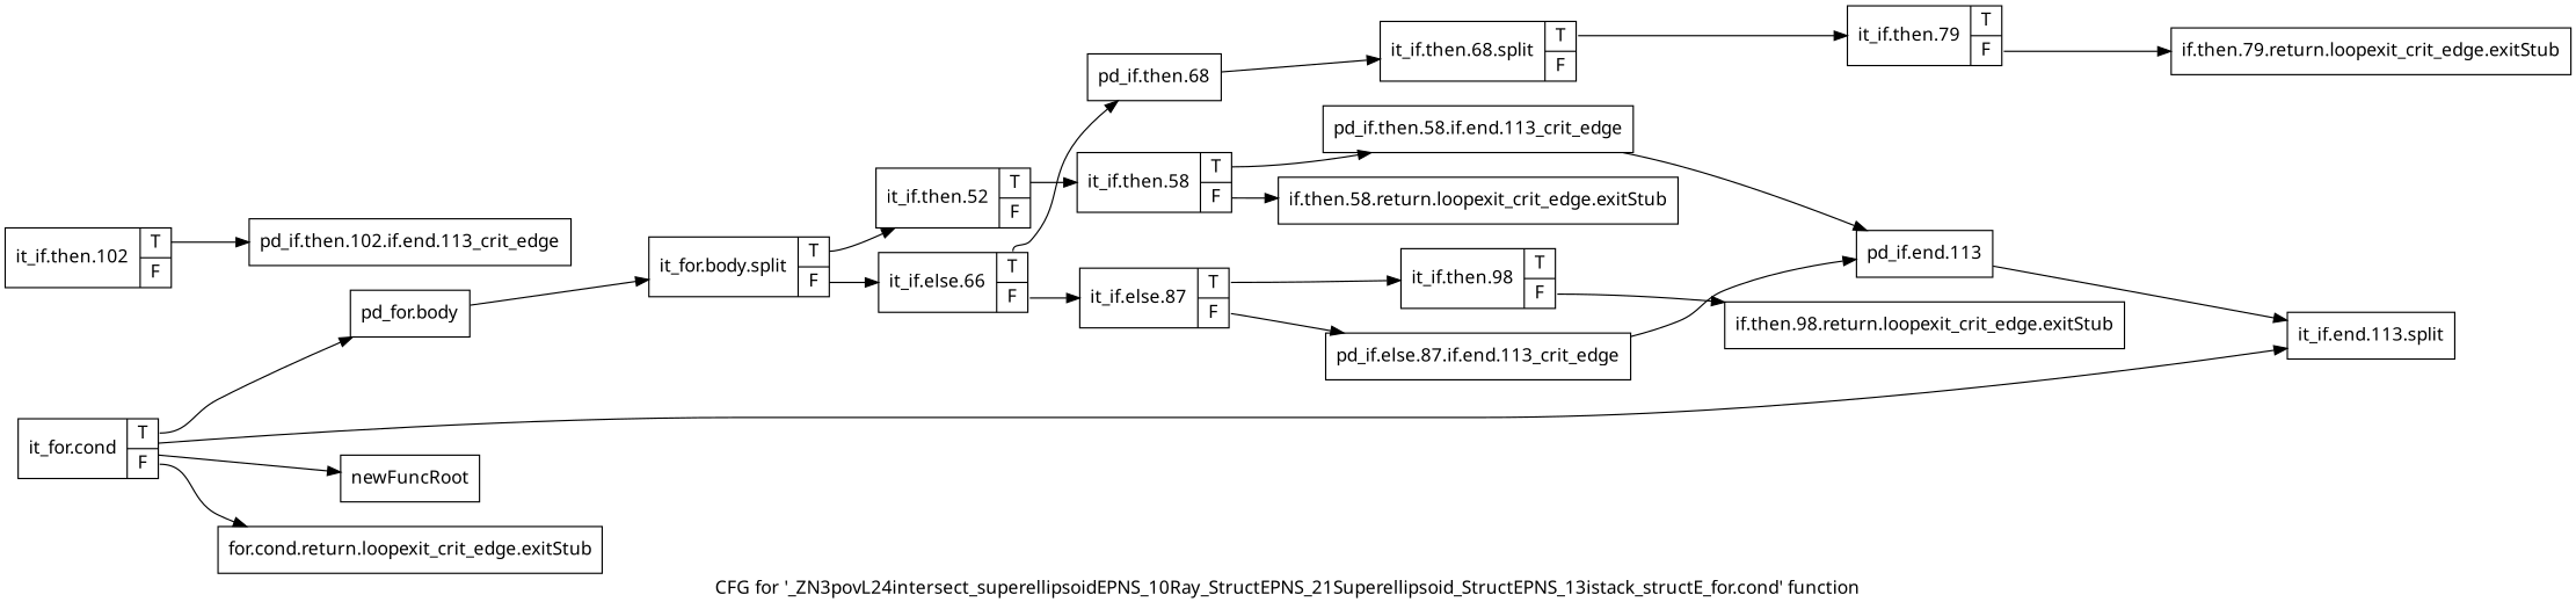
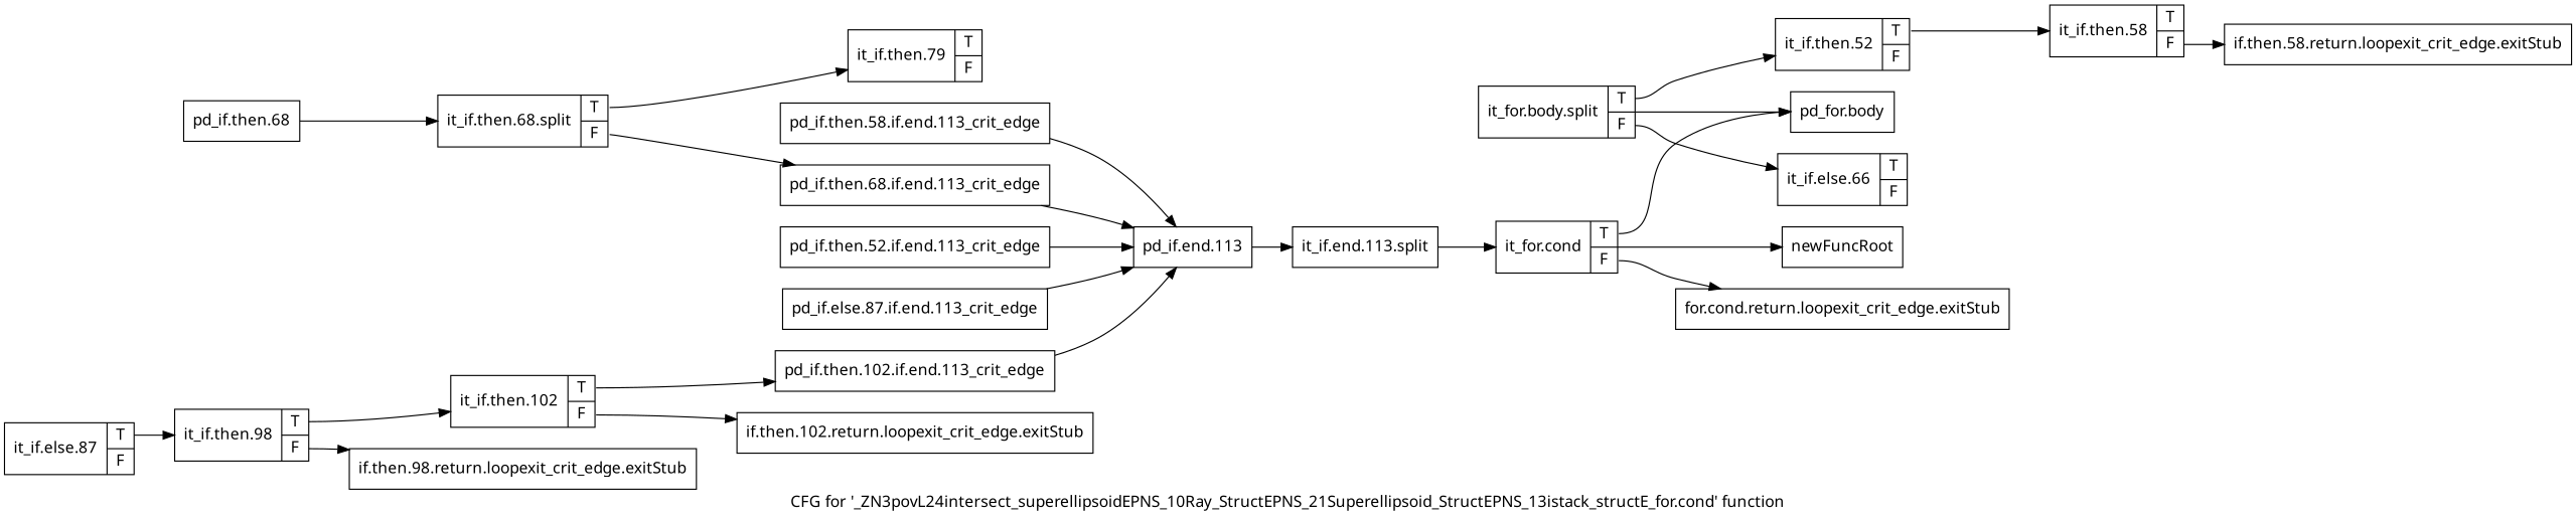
  digraph {
    fontname="Noto Sans"
    label="CFG for '_ZN3povL24intersect_superellipsoidEPNS_10Ray_StructEPNS_21Superellipsoid_StructEPNS_13istack_structE_for.cond' function"
    rankdir=LR
    node [fontname="Noto Sans" shape=record]
    edge [fontname="Noto Sans"]
    n1 [label="{newFuncRoot}"]
    n2 [label="{it_for.cond|{<s0>T|<s1>F}}"]
    n3 [label="{for.cond.return.loopexit_crit_edge.exitStub}"]
    n4 [label="{pd_for.body}"]
    n5 [label="{it_for.body.split|{<s0>T|<s1>F}}"]
    n6 [label="{if.then.98.return.loopexit_crit_edge.exitStub}"]
-   n8 [label="{if.then.79.return.loopexit_crit_edge.exitStub}"]
+   n7 [label="{if.then.102.return.loopexit_crit_edge.exitStub}"]
    n9 [label="{if.then.58.return.loopexit_crit_edge.exitStub}"]
    n10 [label="{it_if.then.52|{<s0>T|<s1>F}}"]
    n11 [label="{it_if.else.66|{<s0>T|<s1>F}}"]
    n12 [label="{it_if.then.58|{<s0>T|<s1>F}}"]
    n13 [label="{pd_if.then.68}"]
    n14 [label="{it_if.else.87|{<s0>T|<s1>F}}"]
    n15 [label="{pd_if.then.58.if.end.113_crit_edge}"]
+   n16 [label="{pd_if.then.52.if.end.113_crit_edge}"]
    n17 [label="{pd_if.end.113}"]
    n18 [label="{it_if.then.68.split|{<s0>T|<s1>F}}"]
    n19 [label="{it_if.then.98|{<s0>T|<s1>F}}"]
    n20 [label="{pd_if.else.87.if.end.113_crit_edge}"]
    n21 [label="{it_if.then.79|{<s0>T|<s1>F}}"]
+   n22 [label="{pd_if.then.68.if.end.113_crit_edge}"]
    n23 [label="{it_if.then.102|{<s0>T|<s1>F}}"]
    n24 [label="{pd_if.then.102.if.end.113_crit_edge}"]
    n25 [label="{it_if.end.113.split}"]
    n2 -> n1
    n2 -> n3 [tailport=s1]
    n2 -> n4 [tailport=s0]
-   n4 -> n5
+   n5 -> n4
    n5 -> n10 [tailport=s0]
    n5 -> n11 [tailport=s1]
    n10 -> n12 [tailport=s0]
-   n11 -> n13 [tailport=s0]
-   n11 -> n14 [tailport=s1]
    n12 -> n9 [tailport=s1]
-   n12 -> n15 [tailport=s0]
    n13 -> n18
    n14 -> n19 [tailport=s0]
-   n14 -> n20 [tailport=s1]
    n15 -> n17
+   n16 -> n17
    n17 -> n25
    n18 -> n21 [tailport=s0]
+   n18 -> n22 [tailport=s1]
    n19 -> n6 [tailport=s1]
+   n19 -> n23 [tailport=s0]
    n20 -> n17
-   n21 -> n8 [tailport=s1]
+   n22 -> n17
+   n23 -> n7 [tailport=s1]
    n23 -> n24 [tailport=s0]
-   n2 -> n25
+   n24 -> n17
+   n25 -> n2
  }
